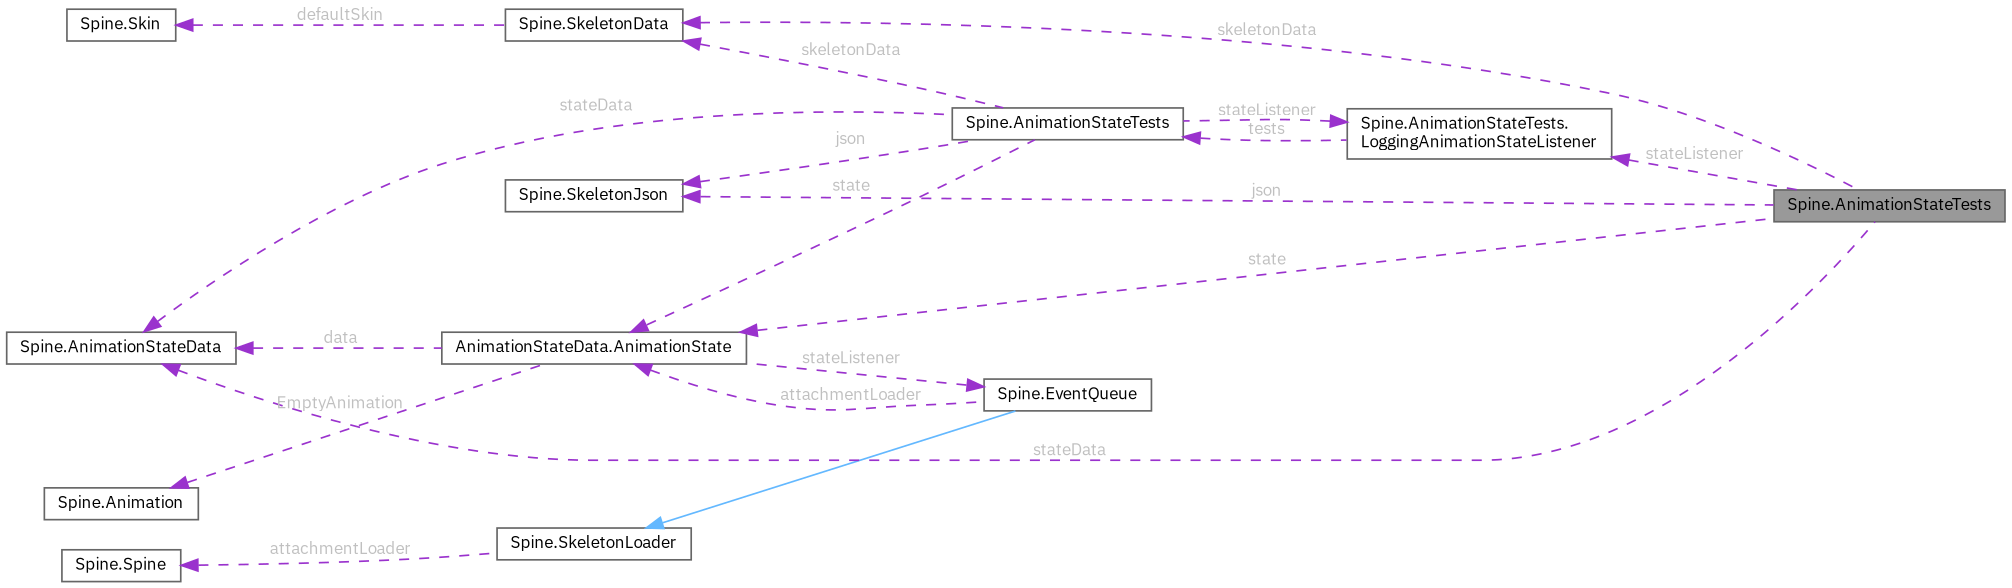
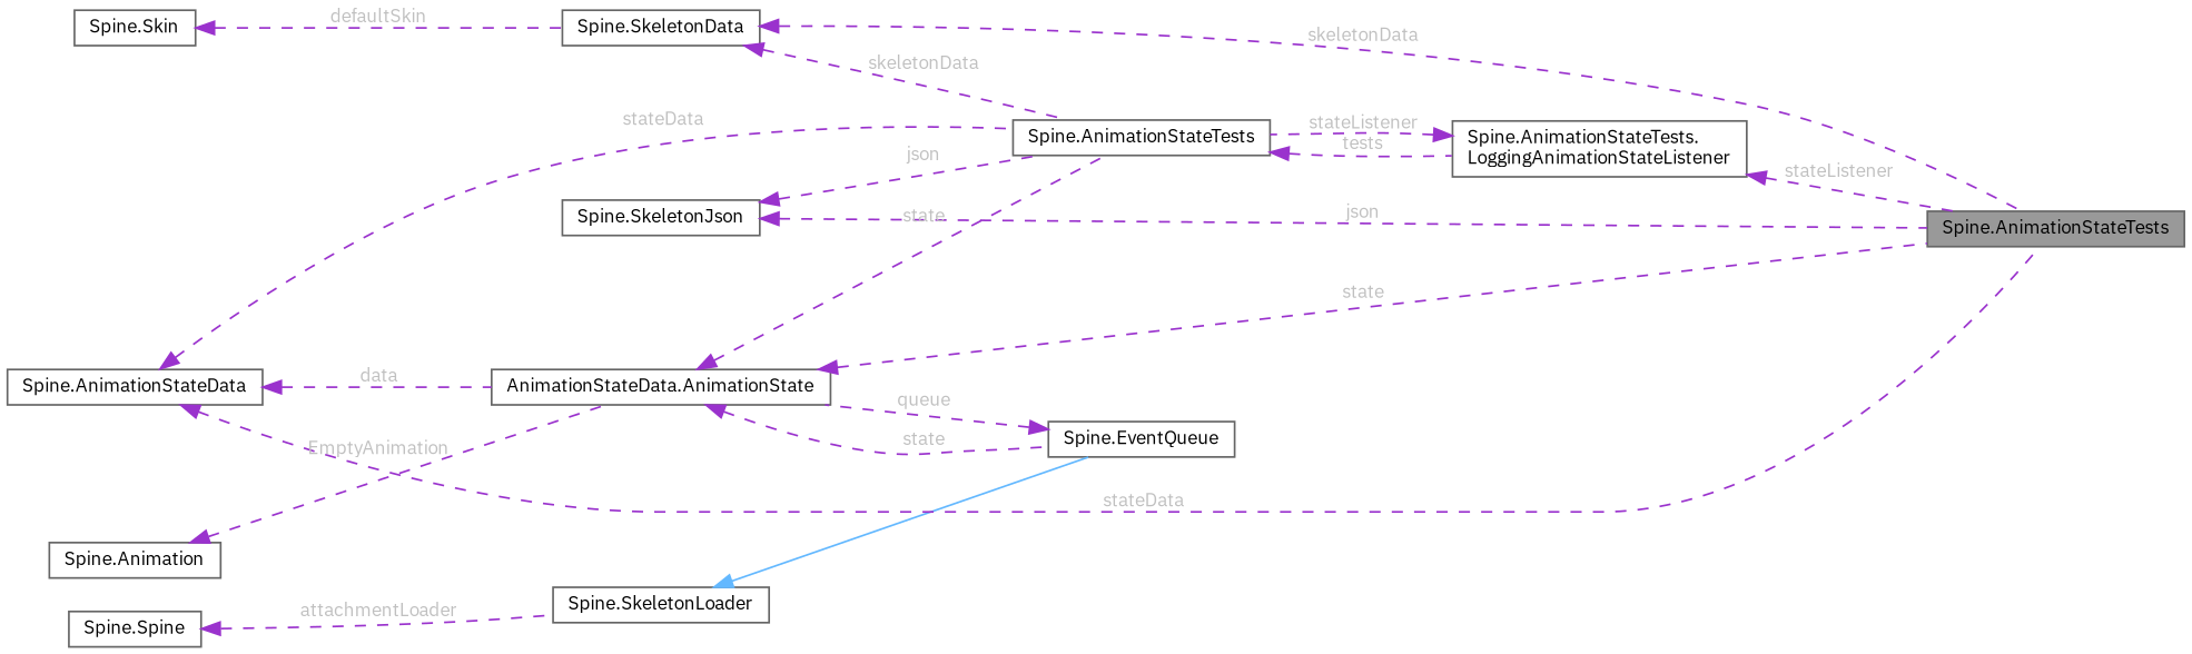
  digraph {
    fontname="IBM Plex Sans"
    rankdir=LR
    node [color=gray40 fillcolor=white fontname="IBM Plex Sans" fontsize=10 shape=box style=filled]
    edge [color=darkorchid3 dir=back fontcolor=grey fontname="IBM Plex Sans" fontsize=10 labelfontname=Helvetica labelfontsize=10 style=dashed]
    n1 [fillcolor=grey60 fontcolor=black height=0.2 label="Spine.AnimationStateTests" width=0.4]
    n2 [height=0.2 label="Spine.SkeletonJson" width=0.4]
    n3 [height=0.2 label="Spine.AnimationStateTests" width=0.4]
    n4 [height=0.2 label="Spine.AnimationStateTests.\lLoggingAnimationStateListener" width=0.4]
    n5 [height=0.2 label="Spine.SkeletonLoader" width=0.4]
    n6 [height=0.2 label="Spine.EventQueue" width=0.4]
    n7 [height=0.2 label="Spine.Spine" width=0.4]
    n8 [height=0.2 label="Spine.SkeletonData" width=0.4]
    n9 [height=0.2 label="Spine.AnimationStateData" width=0.4]
    n10 [height=0.2 label="AnimationStateData.AnimationState" width=0.4]
    n11 [height=0.2 label="Spine.Skin" width=0.4]
    n12 [height=0.2 label="Spine.Animation" width=0.4]
    n2 -> n1 [label=" json"]
    n2 -> n3 [label=" json"]
    n3 -> n4 [label=" tests"]
    n4 -> n1 [label=" stateListener"]
    n4 -> n3 [label=" stateListener"]
    n5 -> n6 [color=steelblue1 style=solid fontcolor=""]
-   n6 -> n10 [label=" stateListener"]
+   n6 -> n10 [label=" queue"]
    n7 -> n5 [label=" attachmentLoader"]
    n8 -> n1 [label=" skeletonData"]
    n8 -> n3 [label=" skeletonData"]
    n9 -> n1 [label=" stateData"]
    n9 -> n3 [label=" stateData"]
    n9 -> n10 [label=" data"]
    n10 -> n1 [label=" state"]
    n10 -> n3 [label=" state"]
-   n10 -> n6 [label=" attachmentLoader"]
+   n10 -> n6 [label=" state"]
    n11 -> n8 [label=" defaultSkin"]
    n12 -> n10 [label=" EmptyAnimation"]
  }
